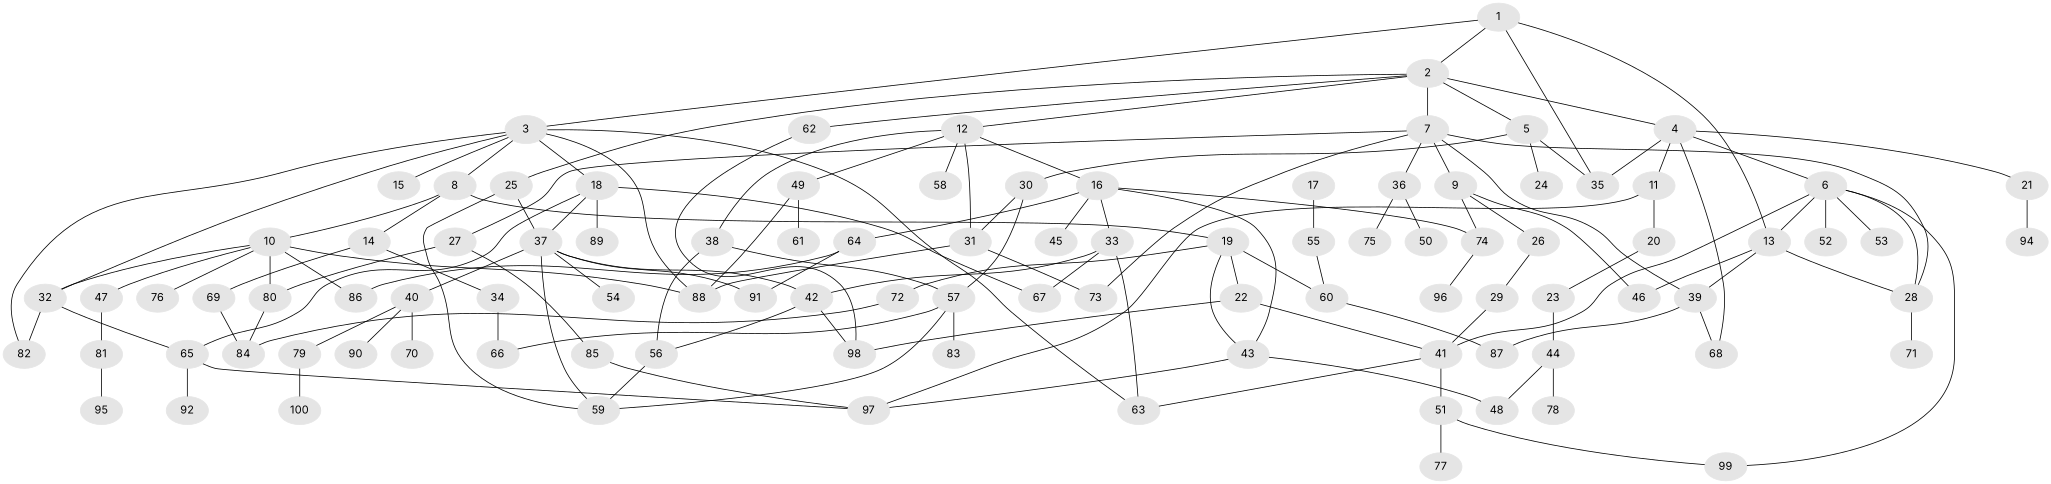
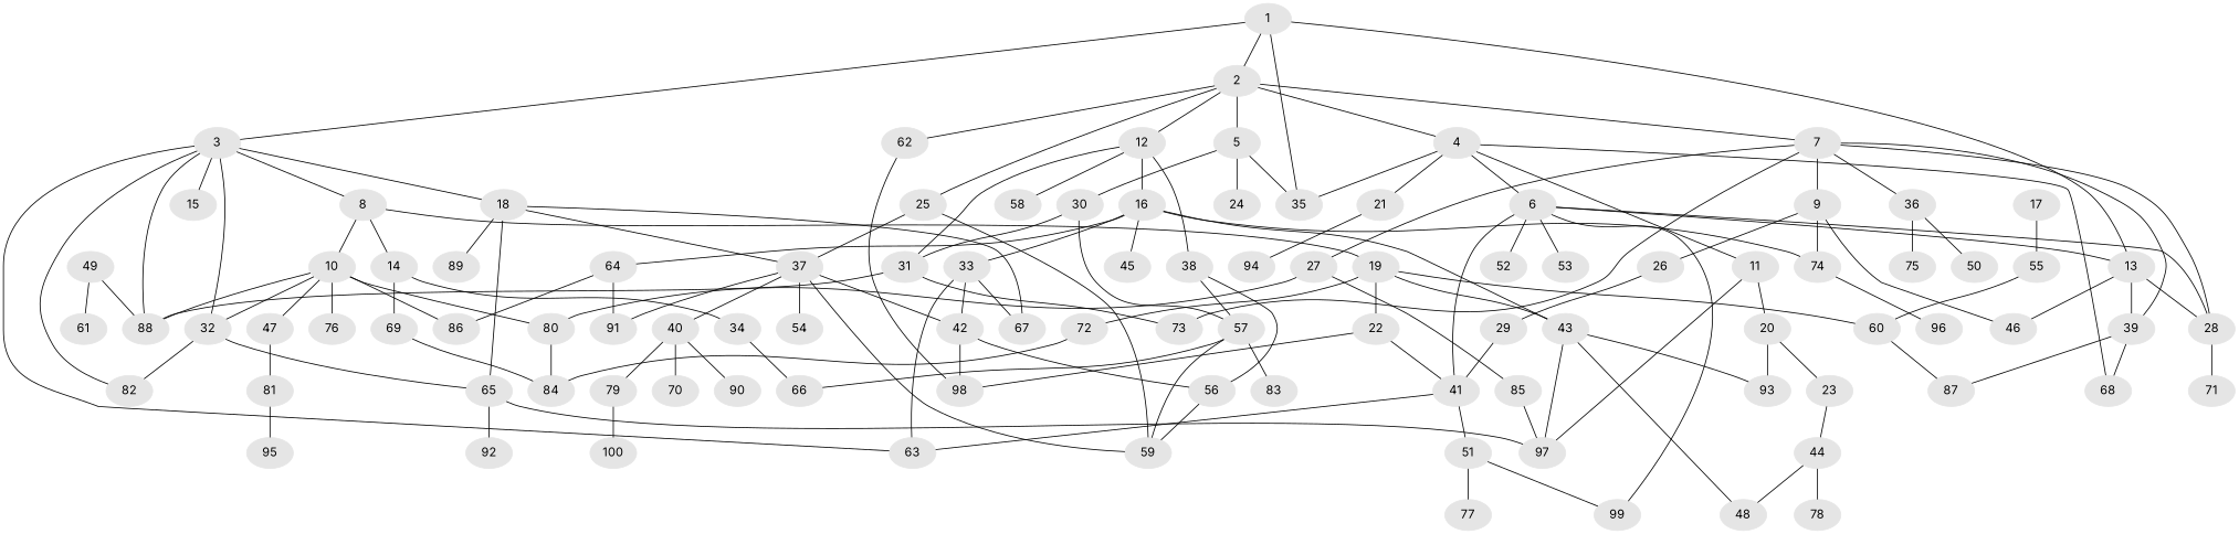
  graph {
    fontname=Inter
    node [color=gray90 fontname=Inter style=filled]
    edge [fontname=Inter]
    1
    2
    3
    13
    35
    4
    5
    7
    12
    25
    62
    8
    15
    18
    32
    63
    82
    88
    28
    39
    46
    6
    11
    21
    68
    24
    30
    9
    27
    36
    73
    16
    31
    38
    49
    58
    37
    59
    98
    10
    14
    19
    65
    67
    89
    41
    52
    53
    99
    20
    97
    94
    57
    71
    51
    26
    74
    80
    85
    50
    75
    87
    47
    76
    86
    34
    69
    22
    43
    60
    72
    29
    96
    81
    84
    23
+   93
    33
    45
    64
    56
    61
    66
    17
    55
    42
    91
    40
    54
    92
    48
    44
    78
    83
    70
    79
    90
    100
    77
    95
    1 -- 2
    1 -- 3
    1 -- 13
    1 -- 35
    2 -- 4
    2 -- 5
    2 -- 7
    2 -- 12
    2 -- 25
    2 -- 62
    3 -- 8
    3 -- 15
    3 -- 18
    3 -- 32
    3 -- 63
    3 -- 82
    3 -- 88
    13 -- 28
    13 -- 39
    13 -- 46
    4 -- 35
    4 -- 6
    4 -- 11
    4 -- 21
    4 -- 68
    5 -- 35
    5 -- 24
    5 -- 30
    7 -- 28
    7 -- 39
    7 -- 9
    7 -- 27
    7 -- 36
    7 -- 73
    12 -- 16
    12 -- 31
    12 -- 38
-   12 -- 49
    12 -- 58
    25 -- 37
    25 -- 59
    62 -- 98
    8 -- 10
    8 -- 14
    8 -- 19
    18 -- 37
    18 -- 65
    18 -- 67
    18 -- 89
    32 -- 82
    32 -- 65
    28 -- 71
    39 -- 68
    39 -- 87
    6 -- 13
    6 -- 28
    6 -- 41
    6 -- 52
    6 -- 53
    6 -- 99
    11 -- 20
    11 -- 97
    21 -- 94
    30 -- 31
    30 -- 57
    9 -- 46
    9 -- 26
    9 -- 74
    27 -- 80
    27 -- 85
    36 -- 50
    36 -- 75
    16 -- 74
    16 -- 43
    16 -- 33
    16 -- 45
    16 -- 64
    31 -- 88
    31 -- 73
    38 -- 57
    38 -- 56
    49 -- 88
    49 -- 61
    37 -- 59
    37 -- 42
    37 -- 91
    37 -- 40
    37 -- 54
    10 -- 32
    10 -- 88
    10 -- 80
    10 -- 47
    10 -- 76
    10 -- 86
    14 -- 34
    14 -- 69
    19 -- 22
    19 -- 43
    19 -- 60
    19 -- 72
    65 -- 97
    65 -- 92
    41 -- 63
    41 -- 51
    20 -- 23
+   20 -- 93
    57 -- 59
    57 -- 66
    57 -- 83
    51 -- 99
    51 -- 77
    26 -- 29
    74 -- 96
    80 -- 84
    85 -- 97
    47 -- 81
    34 -- 66
    69 -- 84
    22 -- 98
    22 -- 41
    43 -- 97
+   43 -- 93
    43 -- 48
    60 -- 87
    72 -- 84
    29 -- 41
    81 -- 95
    23 -- 44
    33 -- 63
    33 -- 67
    33 -- 42
    64 -- 86
    64 -- 91
    56 -- 59
    17 -- 55
    55 -- 60
    42 -- 98
    42 -- 56
    40 -- 70
    40 -- 79
    40 -- 90
    44 -- 48
    44 -- 78
    79 -- 100
  }
